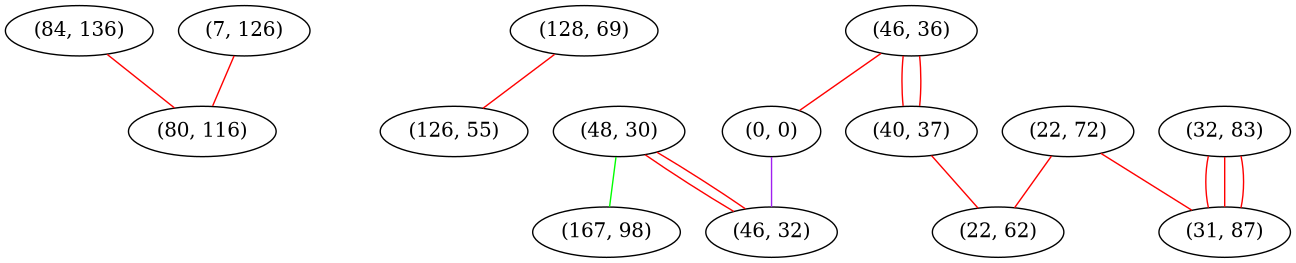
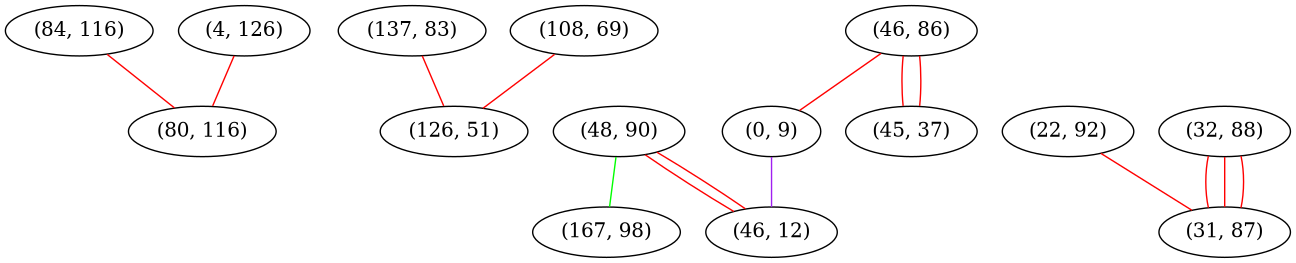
  graph {
    edge [color=red weight=1]
-   "(84, 116)" [label="(84, 136)"]
+   "(84, 116)"
    "(80, 116)"
-   "(126, 51)" [label="(126, 55)"]
-   "(48, 30)"
+   "(137, 83)"
+   "(126, 51)"
+   "(48, 30)" [label="(48, 90)"]
    "(167, 98)"
-   "(46, 32)"
-   "(46, 36)"
-   "(45, 37)" [label="(40, 37)"]
-   "(0, 0)"
-   "(22, 62)"
-   "(32, 88)" [label="(32, 83)"]
+   "(46, 32)" [label="(46, 12)"]
+   "(46, 36)" [label="(46, 86)"]
+   "(45, 37)"
+   "(0, 0)" [label="(0, 9)"]
+   "(32, 88)"
    "(31, 87)"
-   "(108, 69)" [label="(128, 69)"]
-   "(7, 126)"
-   "(22, 72)"
+   "(108, 69)"
+   "(7, 126)" [label="(4, 126)"]
+   "(22, 72)" [label="(22, 92)"]
    "(84, 116)" -- "(80, 116)"
+   "(137, 83)" -- "(126, 51)"
    "(48, 30)" -- "(167, 98)" [color=green weight=2]
    "(48, 30)" -- "(46, 32)"
    "(48, 30)" -- "(46, 32)"
    "(46, 36)" -- "(45, 37)"
    "(46, 36)" -- "(45, 37)"
    "(46, 36)" -- "(0, 0)"
-   "(45, 37)" -- "(22, 62)"
    "(0, 0)" -- "(46, 32)" [color=purple weight=4]
    "(32, 88)" -- "(31, 87)"
    "(32, 88)" -- "(31, 87)"
    "(32, 88)" -- "(31, 87)"
    "(108, 69)" -- "(126, 51)"
    "(7, 126)" -- "(80, 116)"
-   "(22, 72)" -- "(22, 62)"
    "(22, 72)" -- "(31, 87)"
  }
